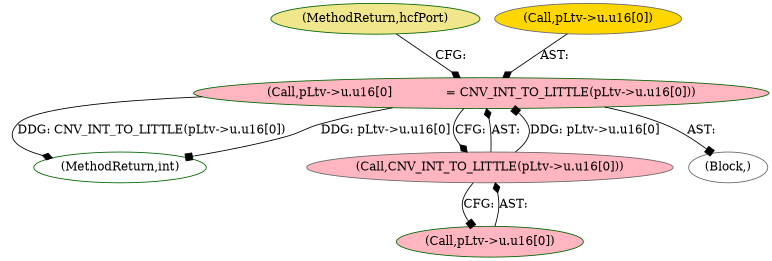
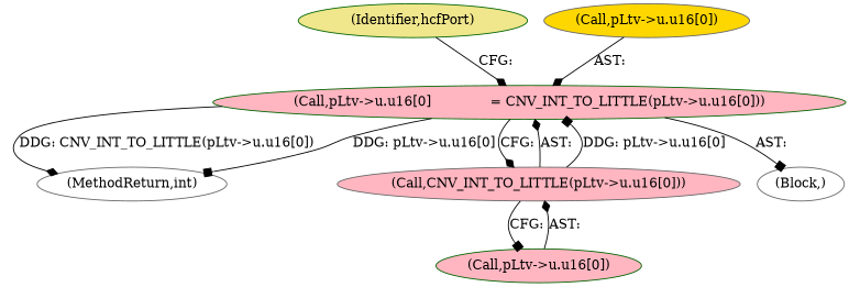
  digraph {
    node [color=gray40 fillcolor=lightpink style=filled]
    edge [arrowhead=diamond]
    n1 [color=darkgreen label="(Call,pLtv->u.u16[0]              = CNV_INT_TO_LITTLE(pLtv->u.u16[0]))"]
    n2 [label="(Call,CNV_INT_TO_LITTLE(pLtv->u.u16[0]))"]
-   n3 [color=darkgreen fillcolor=white label="(MethodReturn,int)"]
+   n3 [fillcolor=white label="(MethodReturn,int)"]
    n4 [fillcolor=white label="(Block,)"]
    n5 [color=darkgreen label="(Call,pLtv->u.u16[0])"]
-   n6 [color=darkgreen fillcolor=khaki label="(MethodReturn,hcfPort)"]
+   n6 [color=darkgreen fillcolor=khaki label="(Identifier,hcfPort)"]
    n7 [fillcolor=gold label="(Call,pLtv->u.u16[0])"]
    n1 -> n2 [label="CFG: "]
    n1 -> n3 [label="DDG: CNV_INT_TO_LITTLE(pLtv->u.u16[0])"]
    n1 -> n3 [arrowhead=box label="DDG: pLtv->u.u16[0]"]
    n1 -> n4 [arrowhead=box label="AST: "]
    n2 -> n1 [label="AST: "]
    n2 -> n1 [arrowhead=box label="DDG: pLtv->u.u16[0]"]
    n2 -> n5 [arrowhead=box label="CFG: "]
    n5 -> n2 [label="AST: "]
    n6 -> n1 [label="CFG: "]
    n7 -> n1 [label="AST: "]
  }
